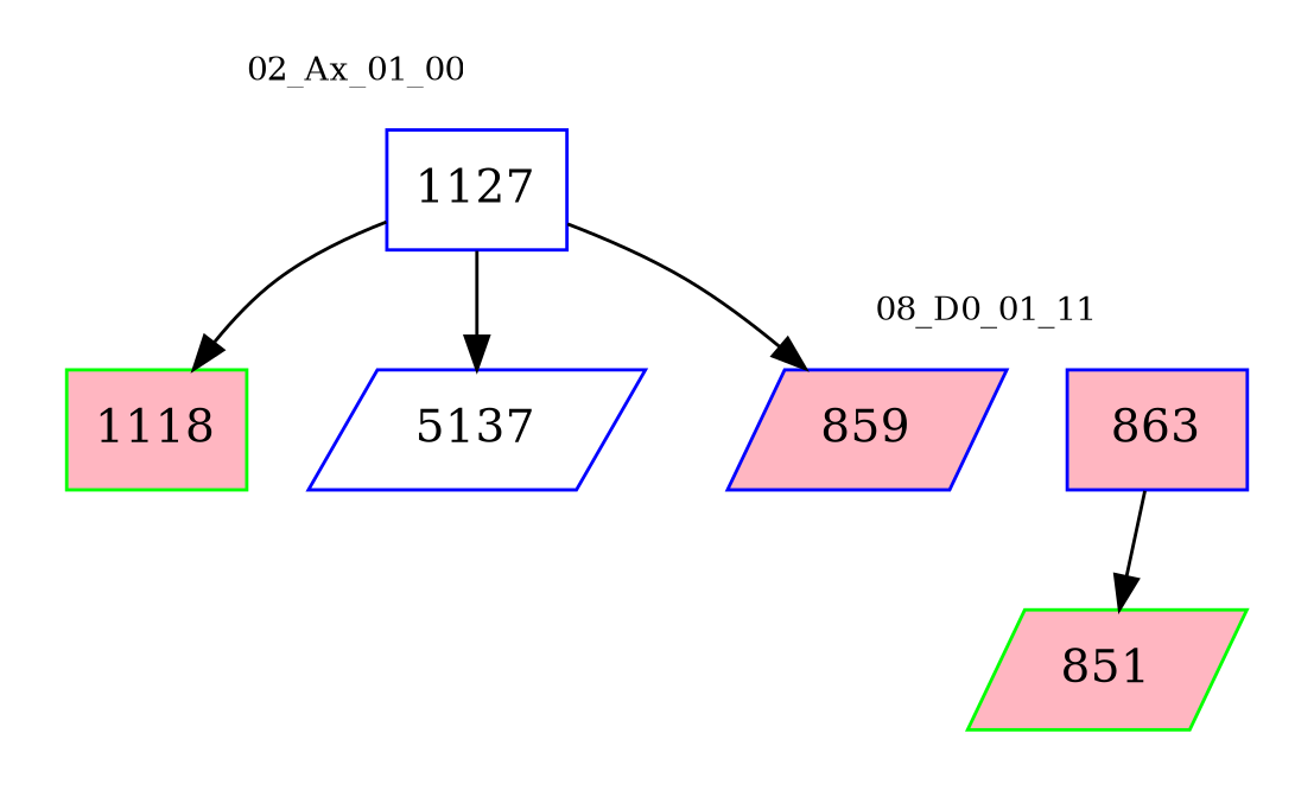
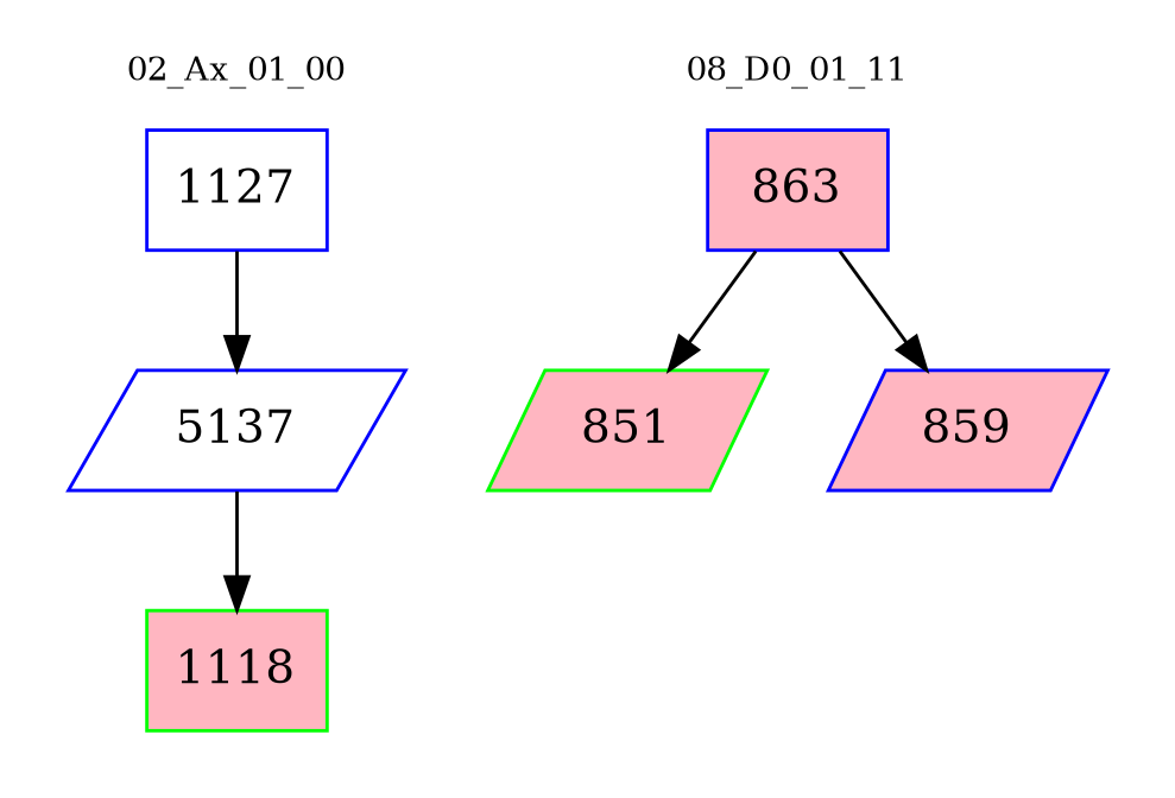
  digraph {
    node [color=blue fillcolor=lightpink shape=box style=filled]
    edge [color=black]
    n1 [fillcolor=white label=1127]
    n2 [color=green label=1118]
    n3 [fillcolor=white label=5137 shape=parallelogram]
    n4 [label=863]
    n5 [color=green label=851 shape=parallelogram]
    n6 [label=859 shape=parallelogram]
    subgraph cluster_1 {
      color=white
      fontsize=10
      label="02_Ax_01_00"
      n1
      n2
      n3
    }
    subgraph cluster_2 {
      color=white
      fontsize=10
      label="08_D0_01_11"
      n4
      n5
      n6
    }
-   n1 -> n2
+   n3 -> n2
    n1 -> n3
    n4 -> n5
-   n1 -> n6
+   n4 -> n6
  }
